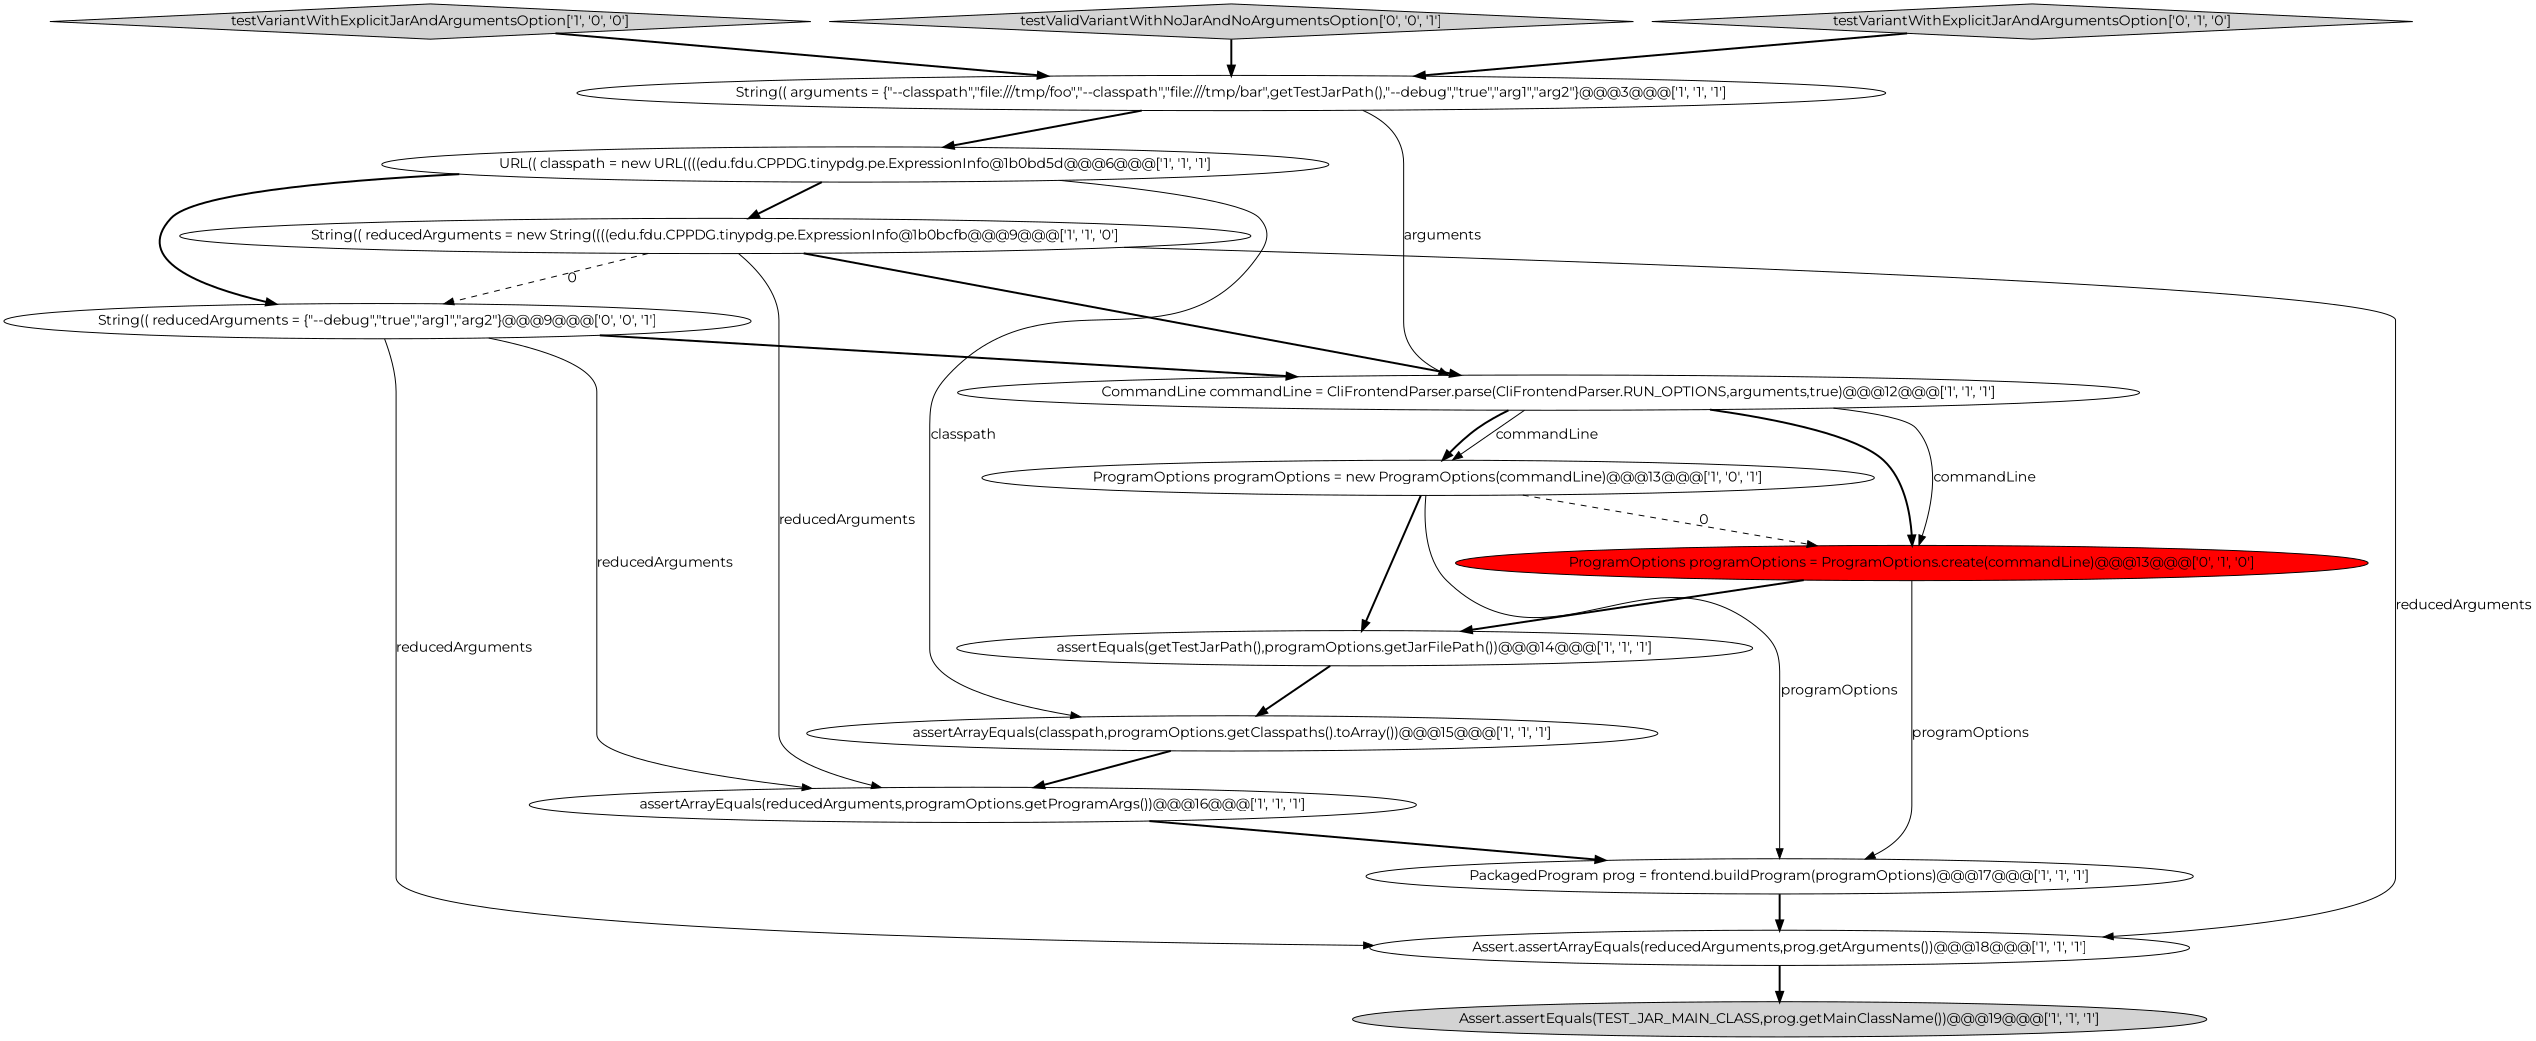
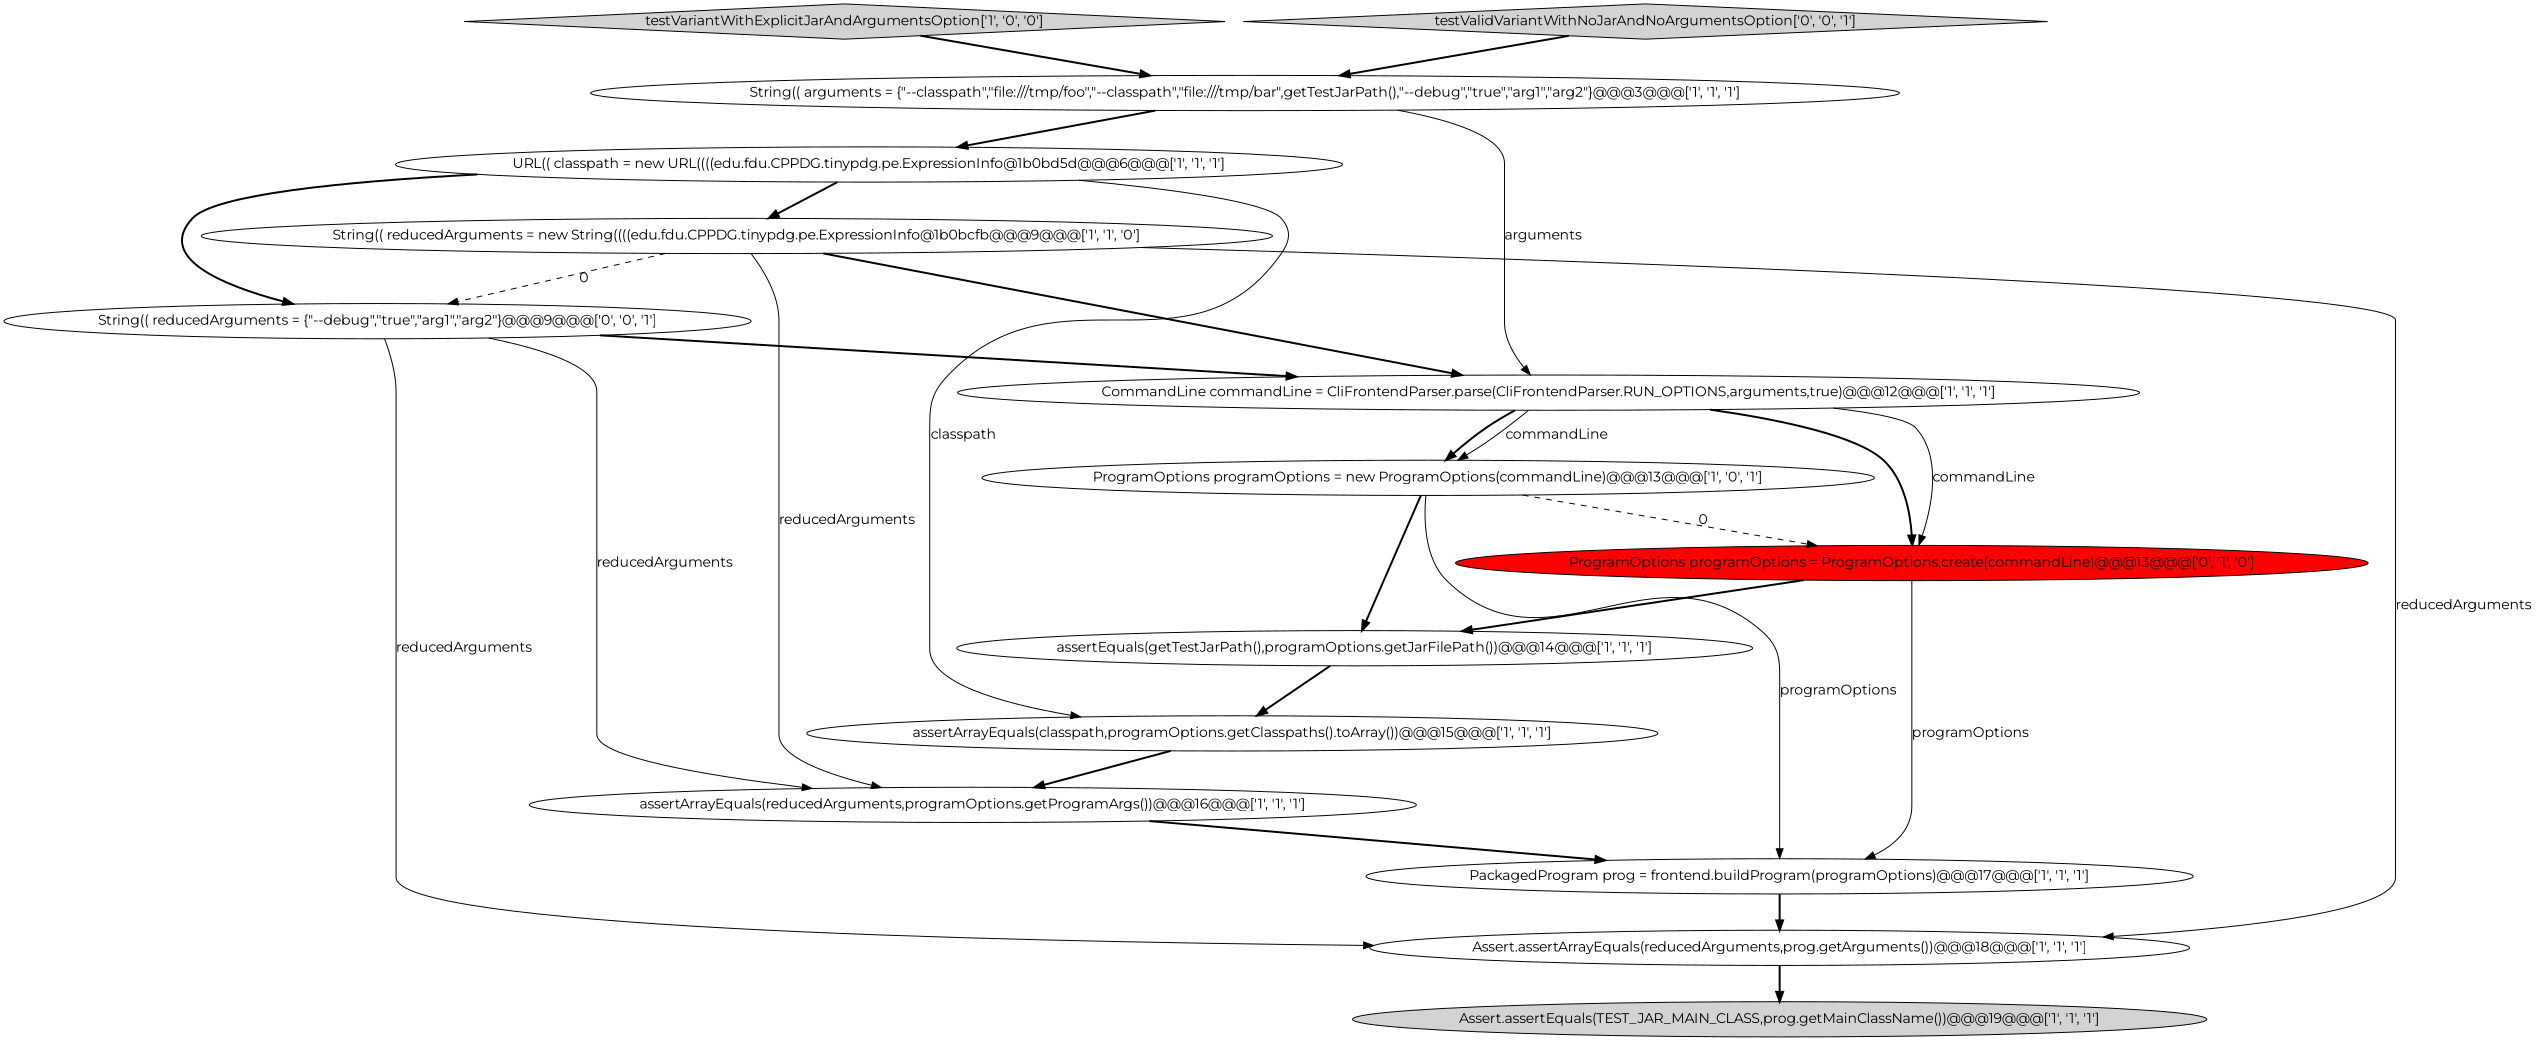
  digraph {
    fontname=Montserrat
    node [fillcolor=white shape=ellipse style=filled fontname=Montserrat]
    edge [style=bold fontname=Montserrat]
    n1 [label="URL(( classpath = new URL((((edu.fdu.CPPDG.tinypdg.pe.ExpressionInfo@1b0bd5d@@@6@@@['1', '1', '1']"]
    n2 [label="String(( reducedArguments = {\"--debug\",\"true\",\"arg1\",\"arg2\"}@@@9@@@['0', '0', '1']"]
    n3 [label="assertArrayEquals(classpath,programOptions.getClasspaths().toArray())@@@15@@@['1', '1', '1']"]
    n4 [label="String(( reducedArguments = new String((((edu.fdu.CPPDG.tinypdg.pe.ExpressionInfo@1b0bcfb@@@9@@@['1', '1', '0']"]
    n5 [label="assertEquals(getTestJarPath(),programOptions.getJarFilePath())@@@14@@@['1', '1', '1']"]
    n6 [fillcolor=lightgray label="testVariantWithExplicitJarAndArgumentsOption['1', '0', '0']" shape=diamond]
    n7 [label="String(( arguments = {\"--classpath\",\"file:///tmp/foo\",\"--classpath\",\"file:///tmp/bar\",getTestJarPath(),\"--debug\",\"true\",\"arg1\",\"arg2\"}@@@3@@@['1', '1', '1']"]
    n8 [fillcolor=red label="ProgramOptions programOptions = ProgramOptions.create(commandLine)@@@13@@@['0', '1', '0']"]
    n9 [label="PackagedProgram prog = frontend.buildProgram(programOptions)@@@17@@@['1', '1', '1']"]
    n10 [label="CommandLine commandLine = CliFrontendParser.parse(CliFrontendParser.RUN_OPTIONS,arguments,true)@@@12@@@['1', '1', '1']"]
    n11 [label="ProgramOptions programOptions = new ProgramOptions(commandLine)@@@13@@@['1', '0', '1']"]
    n12 [label="assertArrayEquals(reducedArguments,programOptions.getProgramArgs())@@@16@@@['1', '1', '1']"]
    n13 [label="Assert.assertArrayEquals(reducedArguments,prog.getArguments())@@@18@@@['1', '1', '1']"]
    n14 [fillcolor=lightgray label="testValidVariantWithNoJarAndNoArgumentsOption['0', '0', '1']" shape=diamond]
-   n15 [fillcolor=lightgray label="testVariantWithExplicitJarAndArgumentsOption['0', '1', '0']" shape=diamond]
    n16 [fillcolor=lightgray label="Assert.assertEquals(TEST_JAR_MAIN_CLASS,prog.getMainClassName())@@@19@@@['1', '1', '1']"]
    n1 -> n2
    n1 -> n3 [label=classpath style=solid]
    n1 -> n4
    n2 -> n10
    n2 -> n12 [label=reducedArguments style=solid]
    n2 -> n13 [label=reducedArguments style=solid]
    n3 -> n12
    n4 -> n2 [label=0 style=dashed]
    n4 -> n10
    n4 -> n12 [label=reducedArguments style=solid]
    n4 -> n13 [label=reducedArguments style=solid]
    n5 -> n3
    n6 -> n7
    n7 -> n1
    n7 -> n10 [label=arguments style=solid]
    n8 -> n5
    n8 -> n9 [label=programOptions style=solid]
    n9 -> n13
    n10 -> n8 [label=commandLine style=solid]
    n10 -> n8
    n10 -> n11 [label=commandLine style=solid]
    n10 -> n11
    n11 -> n5
    n11 -> n8 [label=0 style=dashed]
    n11 -> n9 [label=programOptions style=solid]
    n12 -> n9
    n13 -> n16
    n14 -> n7
-   n15 -> n7
  }
